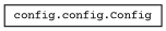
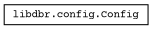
  digraph {
    rankdir=LR
    fontname="Courier Prime"
-   n1 [color=black fillcolor=white fontname="Courier Prime" fontsize=10 height=0.2 label="config.config.Config" shape=record style=filled width=0.4]
+   n1 [color=black fillcolor=white fontname="Courier Prime" fontsize=10 height=0.2 label="libdbr.config.Config" shape=record style=filled width=0.4]
  }
